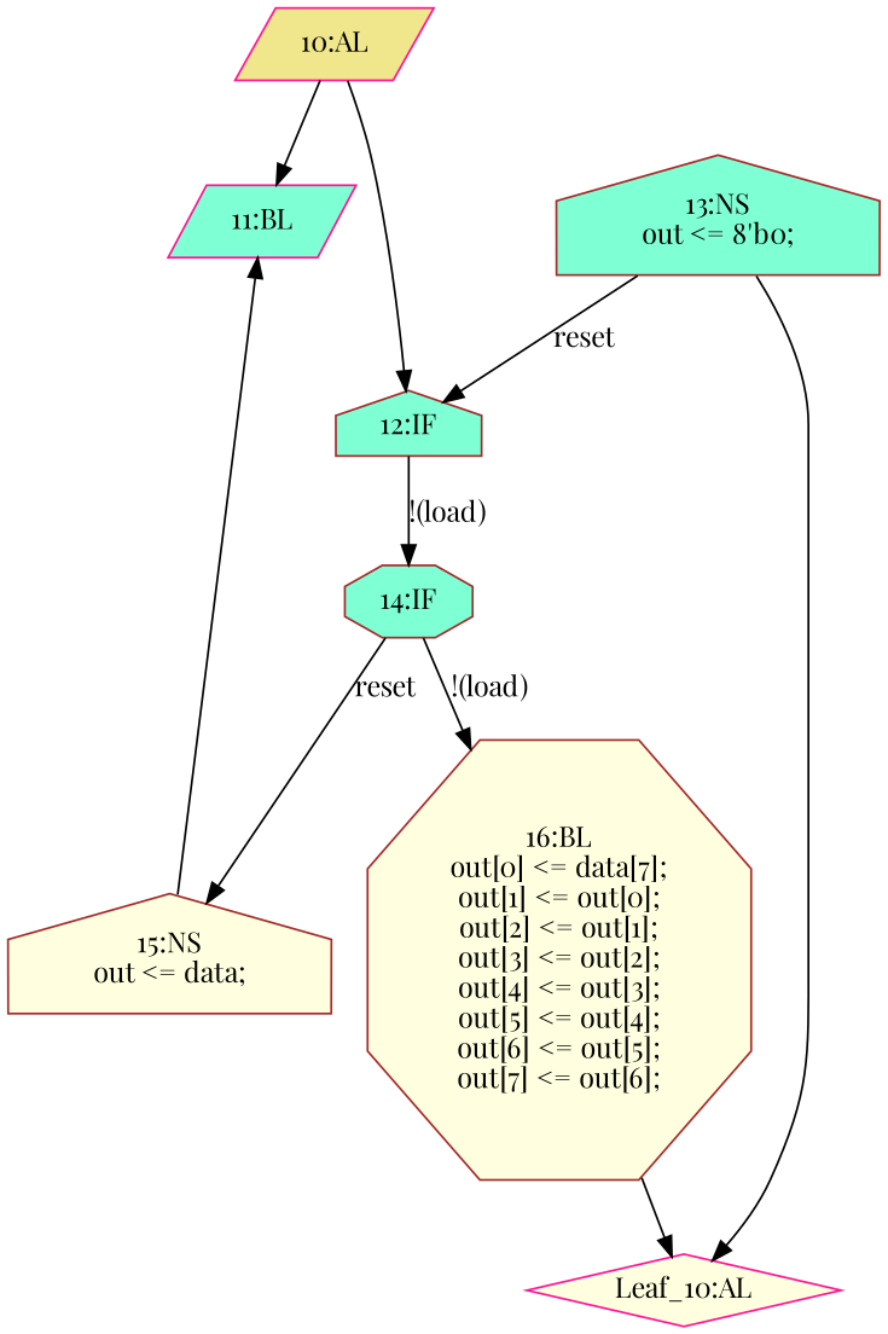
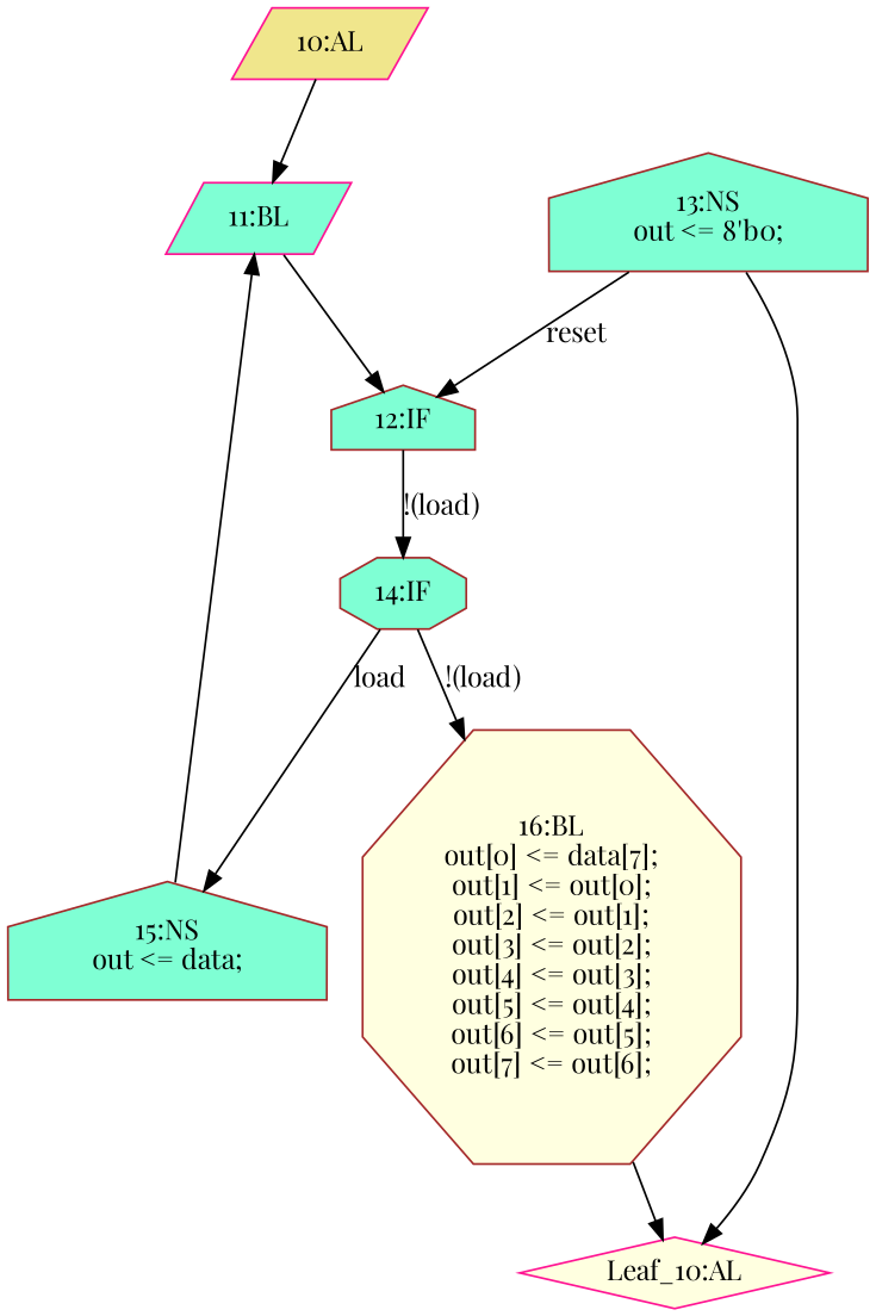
  strict digraph {
    fontname="Playfair Display"
    node [color=brown fillcolor=aquamarine fontname="Playfair Display" shape=house statements="[]" style=filled typ=Block]
    edge [cond="[]" fontname="Playfair Display" lineno=None]
    n1 [ast="<pyverilog.vparser.ast.Always object at 0x7f66877cea90>" clk_sens=True color=deeppink fillcolor=khaki label="10:AL" sens="['clk', 'reset']" shape=parallelogram typ=Always use_var="['load', 'reset', 'data', 'out']"]
    n2 [ast="<pyverilog.vparser.ast.Block object at 0x7f66877cecd0>" color=deeppink label="11:BL" shape=parallelogram]
    n3 [ast="<pyverilog.vparser.ast.IfStatement object at 0x7f66877ced10>" label="12:IF" typ=IfStatement]
    n4 [ast="<pyverilog.vparser.ast.IfStatement object at 0x7f66877ced90>" label="14:IF" shape=octagon typ=IfStatement]
-   n5 [ast="<pyverilog.vparser.ast.NonblockingSubstitution object at 0x7f66877c6090>" fillcolor=lightyellow label="15:NS\nout <= data;" statements="[<pyverilog.vparser.ast.NonblockingSubstitution object at 0x7f66877c6090>]" typ=NonblockingSubstitution]
+   n5 [ast="<pyverilog.vparser.ast.NonblockingSubstitution object at 0x7f66877c6090>" label="15:NS\nout <= data;" statements="[<pyverilog.vparser.ast.NonblockingSubstitution object at 0x7f66877c6090>]" typ=NonblockingSubstitution]
    n6 [ast="<pyverilog.vparser.ast.Block object at 0x7f66877cedd0>" fillcolor=lightyellow label="16:BL\nout[0] <= data[7];\nout[1] <= out[0];\nout[2] <= out[1];\nout[3] <= out[2];\nout[4] <= out[3];\nout[5] <= out[4];\nout[6] <= out[5];\nout[7] <= out[6];" shape=octagon statements="[<pyverilog.vparser.ast.NonblockingSubstitution object at 0x7f66877cee10>, <pyverilog.vparser.ast.NonblockingSubstitution object at 0x7f66877c50d0>, <pyverilog.vparser.ast.NonblockingSubstitution object at 0x7f66877c5310>, <pyverilog.vparser.ast.NonblockingSubstitution object at 0x7f66877c5550>, <pyverilog.vparser.ast.NonblockingSubstitution object at 0x7f66877c5790>, <pyverilog.vparser.ast.NonblockingSubstitution object at 0x7f66877c59d0>, <pyverilog.vparser.ast.NonblockingSubstitution object at 0x7f66877ce290>, <pyverilog.vparser.ast.NonblockingSubstitution object at 0x7f66877c5dd0>]"]
    n7 [ast="<pyverilog.vparser.ast.NonblockingSubstitution object at 0x7f66877c6210>" label="13:NS\nout <= 8'b0;" statements="[<pyverilog.vparser.ast.NonblockingSubstitution object at 0x7f66877c6210>]" typ=NonblockingSubstitution]
    n8 [color=deeppink def_var="['out']" fillcolor=lightyellow label="Leaf_10:AL" shape=diamond statements="" typ=""]
    n1 -> n2
-   n1 -> n3
+   n2 -> n3
    n3 -> n4 [cond="['reset']" label="!(load)" lineno=12]
-   n4 -> n5 [cond="['load']" label=reset lineno=14]
+   n4 -> n5 [cond="['load']" label=load lineno=14]
    n4 -> n6 [cond="['load']" label="!(load)" lineno=14]
    n5 -> n2
    n6 -> n8
    n7 -> n3 [cond="['reset']" label=reset lineno=12]
    n7 -> n8
  }
